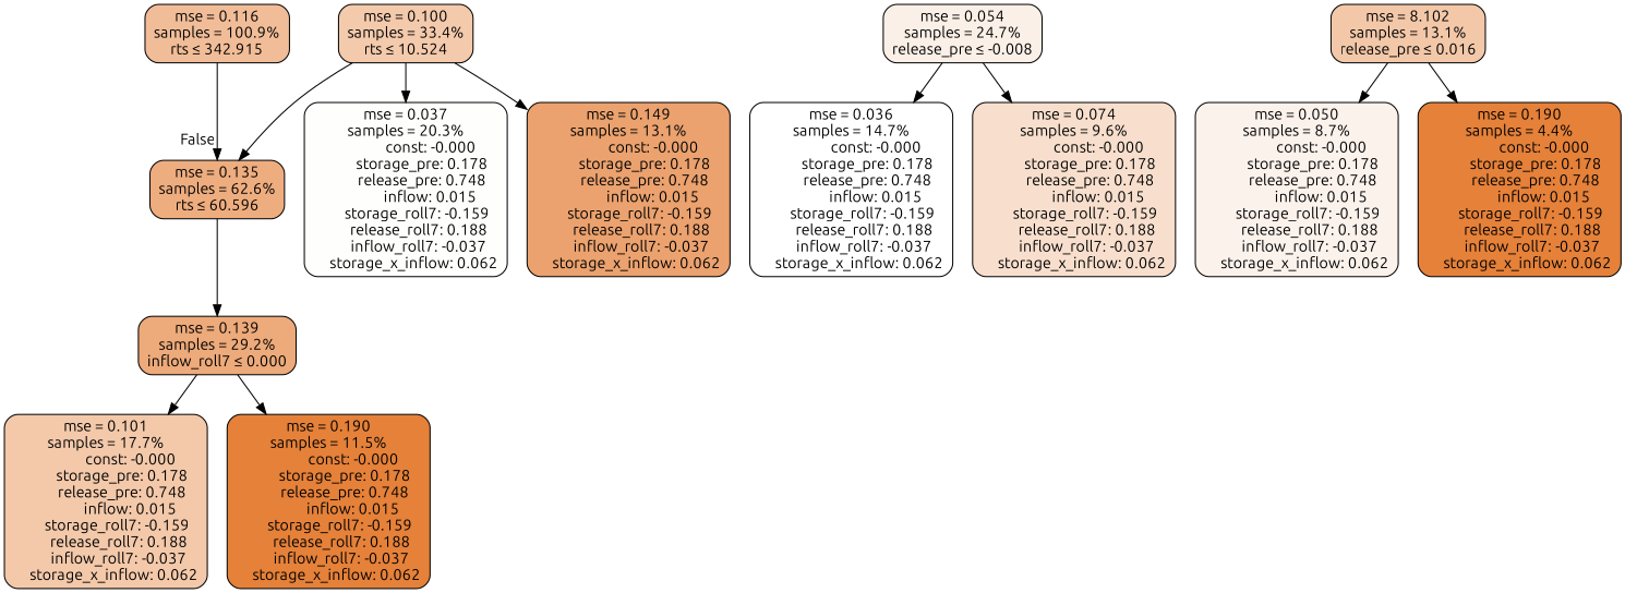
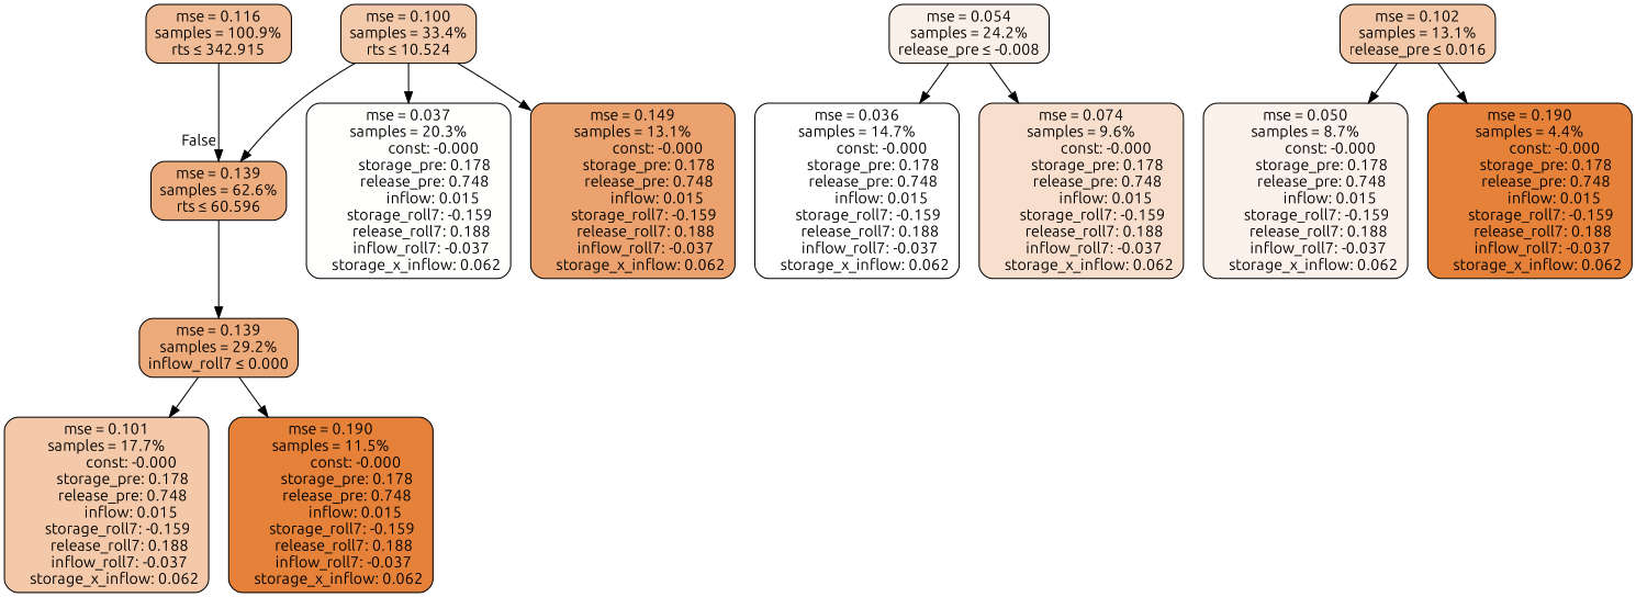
  digraph {
    fontname=Ubuntu
    node [color=black fillcolor="#e58139" fontname=Ubuntu shape=rectangle style="filled, rounded"]
    edge [fontname=Ubuntu]
    n1 [fillcolor="#f1bd98" label="mse = 0.116\nsamples = 100.9%\nrts &le; 342.915"]
-   n2 [fillcolor="#eead7f" label="mse = 0.135\nsamples = 62.6%\nrts &le; 60.596"]
+   n2 [fillcolor="#eead7f" label="mse = 0.139\nsamples = 62.6%\nrts &le; 60.596"]
    n3 [fillcolor="#edaa7a" label="mse = 0.139\nsamples = 29.2%\ninflow_roll7 &le; 0.000"]
    n4 [fillcolor="#f4caac" label="mse = 0.100\nsamples = 33.4%\nrts &le; 10.524"]
    n5 [fillcolor="#fefefd" label="mse = 0.037\nsamples = 20.3%\n               const: -0.000\n          storage_pre: 0.178\n          release_pre: 0.748\n               inflow: 0.015\n       storage_roll7: -0.159\n        release_roll7: 0.188\n        inflow_roll7: -0.037\n     storage_x_inflow: 0.062"]
    n6 [fillcolor="#eba26e" label="mse = 0.149\nsamples = 13.1%\n               const: -0.000\n          storage_pre: 0.178\n          release_pre: 0.748\n               inflow: 0.015\n       storage_roll7: -0.159\n        release_roll7: 0.188\n        inflow_roll7: -0.037\n     storage_x_inflow: 0.062"]
    n7 [fillcolor="#f3c9aa" label="mse = 0.101\nsamples = 17.7%\n               const: -0.000\n          storage_pre: 0.178\n          release_pre: 0.748\n               inflow: 0.015\n       storage_roll7: -0.159\n        release_roll7: 0.188\n        inflow_roll7: -0.037\n     storage_x_inflow: 0.062"]
    n8 [label="mse = 0.190\nsamples = 11.5%\n               const: -0.000\n          storage_pre: 0.178\n          release_pre: 0.748\n               inflow: 0.015\n       storage_roll7: -0.159\n        release_roll7: 0.188\n        inflow_roll7: -0.037\n     storage_x_inflow: 0.062"]
-   n9 [fillcolor="#fbf0e7" label="mse = 0.054\nsamples = 24.7%\nrelease_pre &le; -0.008"]
+   n9 [fillcolor="#fbf0e7" label="mse = 0.054\nsamples = 24.2%\nrelease_pre &le; -0.008"]
    n10 [fillcolor="#ffffff" label="mse = 0.036\nsamples = 14.7%\n               const: -0.000\n          storage_pre: 0.178\n          release_pre: 0.748\n               inflow: 0.015\n       storage_roll7: -0.159\n        release_roll7: 0.188\n        inflow_roll7: -0.037\n     storage_x_inflow: 0.062"]
    n11 [fillcolor="#f8dfcd" label="mse = 0.074\nsamples = 9.6%\n               const: -0.000\n          storage_pre: 0.178\n          release_pre: 0.748\n               inflow: 0.015\n       storage_roll7: -0.159\n        release_roll7: 0.188\n        inflow_roll7: -0.037\n     storage_x_inflow: 0.062"]
-   n12 [fillcolor="#f3c8a9" label="mse = 8.102\nsamples = 13.1%\nrelease_pre &le; 0.016"]
+   n12 [fillcolor="#f3c8a9" label="mse = 0.102\nsamples = 13.1%\nrelease_pre &le; 0.016"]
    n13 [fillcolor="#fcf2ec" label="mse = 0.050\nsamples = 8.7%\n               const: -0.000\n          storage_pre: 0.178\n          release_pre: 0.748\n               inflow: 0.015\n       storage_roll7: -0.159\n        release_roll7: 0.188\n        inflow_roll7: -0.037\n     storage_x_inflow: 0.062"]
    n14 [label="mse = 0.190\nsamples = 4.4%\n               const: -0.000\n          storage_pre: 0.178\n          release_pre: 0.748\n               inflow: 0.015\n       storage_roll7: -0.159\n        release_roll7: 0.188\n        inflow_roll7: -0.037\n     storage_x_inflow: 0.062"]
    n1 -> n2 [headlabel=False labelangle=45 labeldistance=2.5]
    n2 -> n3
    n3 -> n7
    n3 -> n8
    n4 -> n2
    n4 -> n5
    n4 -> n6
    n9 -> n10
    n9 -> n11
    n12 -> n13
    n12 -> n14
  }
